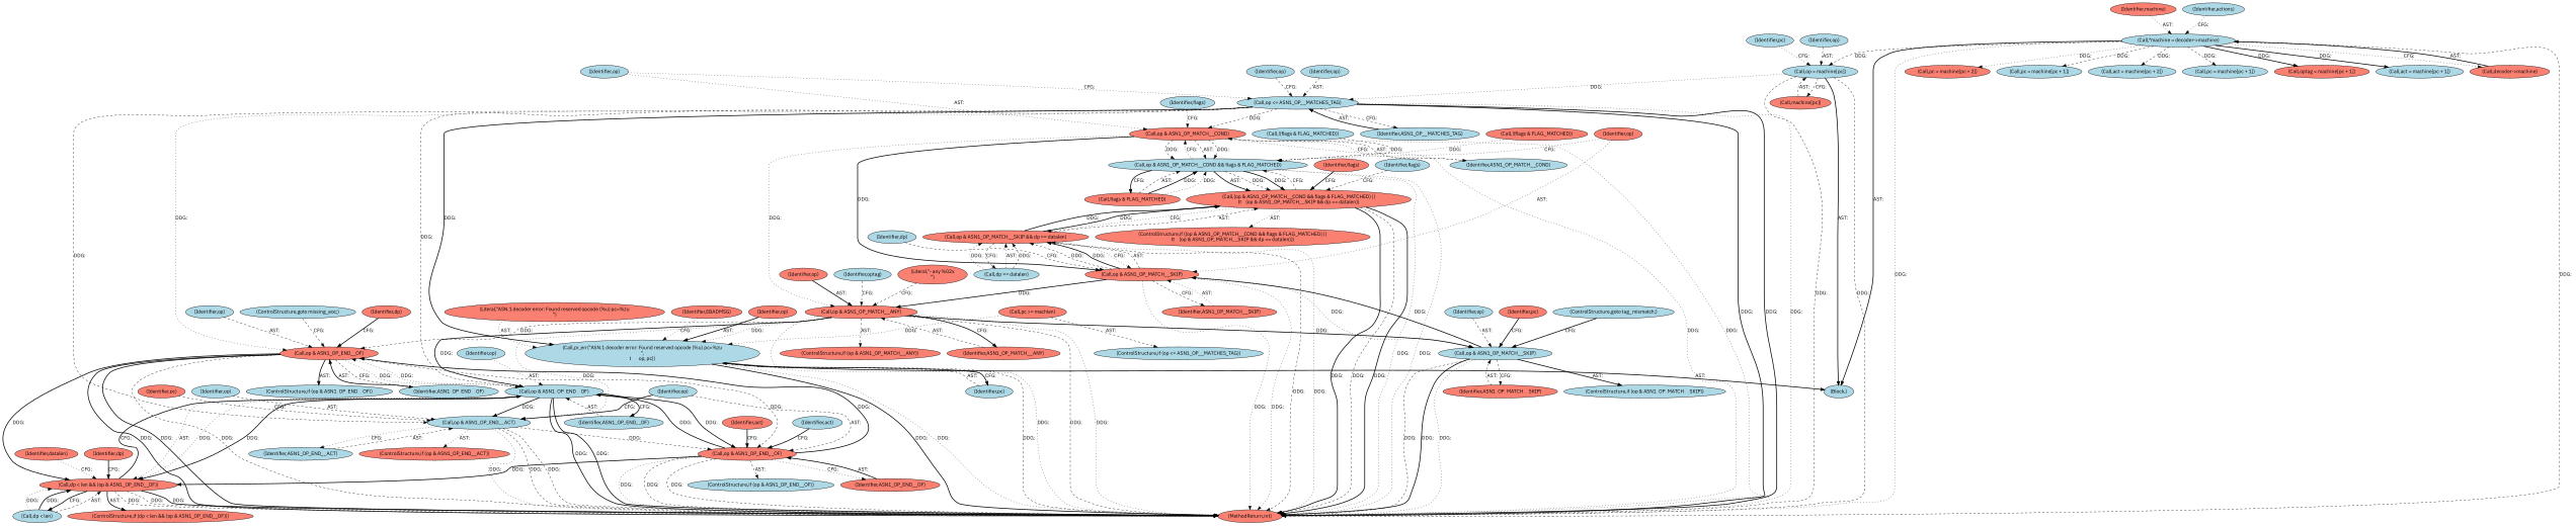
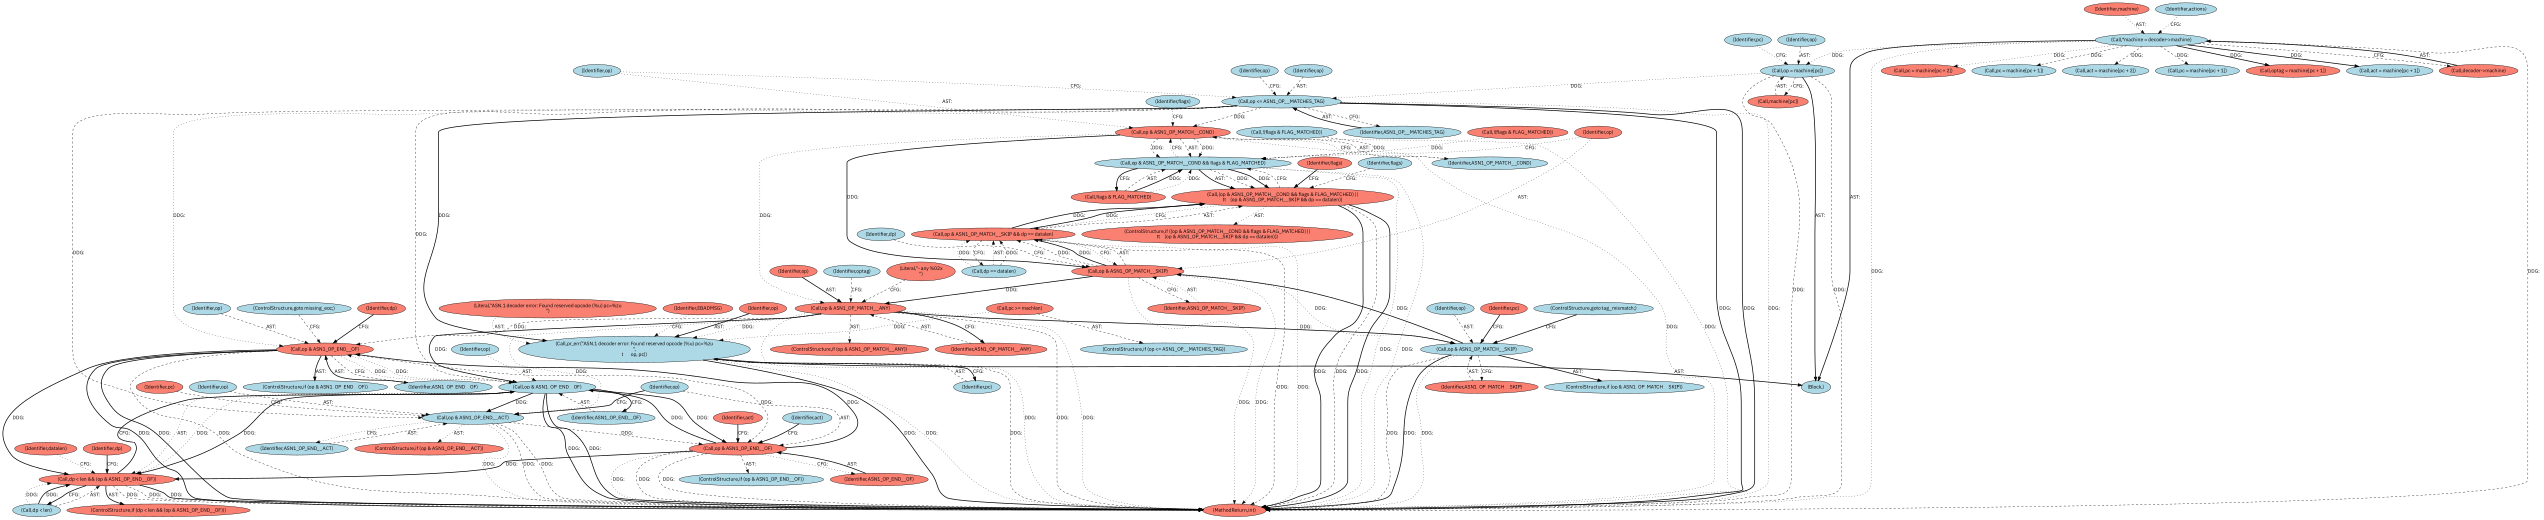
  digraph {
    fontname="IBM Plex Sans"
    node [fillcolor=lightblue fontname="IBM Plex Sans" style=filled]
    edge [fontname="IBM Plex Sans" style=dashed]
    n1 [label="(Call,op = machine[pc])"]
    n2 [label="(Call,op <= ASN1_OP__MATCHES_TAG)"]
    n3 [label="(Block,)"]
    n4 [fillcolor=salmon label="(Call,machine[pc])"]
    n5 [fillcolor=salmon label="(MethodReturn,int)"]
    n6 [fillcolor=salmon label="(Call,op & ASN1_OP_MATCH__COND)"]
    n7 [fillcolor=salmon label="(Call,op & ASN1_OP_END__OF)"]
    n8 [label="(Call,op & ASN1_OP_END__OF)"]
    n9 [label="(Call,op & ASN1_OP_END__ACT)"]
    n10 [label="(Call,pr_err(\"ASN.1 decoder error: Found reserved opcode (%u) pc=%zu\n\",\n\t       op, pc))"]
    n11 [label="(Identifier,ASN1_OP__MATCHES_TAG)"]
    n12 [label="(Call,*machine = decoder->machine)"]
    n13 [fillcolor=salmon label="(Call,pc = machine[pc + 2])"]
    n14 [label="(Call,pc = machine[pc + 1])"]
    n15 [label="(Call,act = machine[pc + 2])"]
    n16 [label="(Call,pc = machine[pc + 1])"]
    n17 [fillcolor=salmon label="(Call,optag = machine[pc + 1])"]
    n18 [label="(Call,act = machine[pc + 1])"]
    n19 [fillcolor=salmon label="(Call,decoder->machine)"]
    n20 [label="(Call,op & ASN1_OP_MATCH__COND && flags & FLAG_MATCHED)"]
    n21 [fillcolor=salmon label="(Call,op & ASN1_OP_MATCH__SKIP)"]
    n22 [fillcolor=salmon label="(Call,op & ASN1_OP_MATCH__ANY)"]
    n23 [label="(Identifier,ASN1_OP_MATCH__COND)"]
    n24 [fillcolor=salmon label="(Call,dp < len && (op & ASN1_OP_END__OF))"]
    n25 [fillcolor=salmon label="(Call,op & ASN1_OP_END__OF)"]
    n26 [label="(ControlStructure,if (op & ASN1_OP_END__OF))"]
    n27 [label="(Identifier,ASN1_OP_END__OF)"]
    n28 [label="(Identifier,ASN1_OP_END__OF)"]
    n29 [fillcolor=salmon label="(ControlStructure,if (op & ASN1_OP_END__ACT))"]
    n30 [label="(Identifier,ASN1_OP_END__ACT)"]
    n31 [label="(Identifier,pc)"]
    n32 [label="(ControlStructure,if (op <= ASN1_OP__MATCHES_TAG))"]
    n33 [fillcolor=salmon label="(Call,(op & ASN1_OP_MATCH__COND && flags & FLAG_MATCHED) ||\n\t\t    (op & ASN1_OP_MATCH__SKIP && dp == datalen))"]
    n34 [fillcolor=salmon label="(Call,flags & FLAG_MATCHED)"]
    n35 [fillcolor=salmon label="(Call,op & ASN1_OP_MATCH__SKIP && dp == datalen)"]
    n36 [label="(Call,op & ASN1_OP_MATCH__SKIP)"]
    n37 [fillcolor=salmon label="(Identifier,ASN1_OP_MATCH__SKIP)"]
    n38 [fillcolor=salmon label="(ControlStructure,if (op & ASN1_OP_MATCH__ANY))"]
    n39 [fillcolor=salmon label="(Identifier,ASN1_OP_MATCH__ANY)"]
    n40 [fillcolor=salmon label="(ControlStructure,if ((op & ASN1_OP_MATCH__COND && flags & FLAG_MATCHED) ||\n\t\t    (op & ASN1_OP_MATCH__SKIP && dp == datalen)))"]
    n41 [label="(Call,dp == datalen)"]
    n42 [label="(ControlStructure,if (op & ASN1_OP_MATCH__SKIP))"]
    n43 [fillcolor=salmon label="(Identifier,ASN1_OP_MATCH__SKIP)"]
    n44 [fillcolor=salmon label="(ControlStructure,if (dp < len && (op & ASN1_OP_END__OF)))"]
    n45 [label="(Call,dp < len)"]
    n46 [fillcolor=salmon label="(Identifier,ASN1_OP_END__OF)"]
    n47 [label="(ControlStructure,if (op & ASN1_OP_END__OF))"]
    n48 [fillcolor=salmon label="(Identifier,machine)"]
    n49 [label="(Identifier,op)"]
    n50 [label="(Identifier,op)"]
    n51 [fillcolor=salmon label="(Identifier,op)"]
    n52 [fillcolor=salmon label="(Identifier,datalen)"]
    n53 [label="(Identifier,flags)"]
    n54 [label="(Call,!(flags & FLAG_MATCHED))"]
    n55 [label="(Identifier,op)"]
    n56 [label="(Identifier,pc)"]
    n57 [fillcolor=salmon label="(Identifier,pc)"]
    n58 [label="(Identifier,flags)"]
    n59 [fillcolor=salmon label="(Call,!(flags & FLAG_MATCHED))"]
    n60 [label="(ControlStructure,goto missing_eoc;)"]
    n61 [label="(Identifier,op)"]
    n62 [label="(Identifier,actions)"]
    n63 [label="(Identifier,op)"]
    n64 [fillcolor=salmon label="(Identifier,op)"]
    n65 [fillcolor=salmon label="(Identifier,op)"]
    n66 [fillcolor=salmon label="(Call,pc >= machlen)"]
    n67 [fillcolor=salmon label="(Identifier,act)"]
    n68 [label="(Identifier,op)"]
    n69 [label="(Identifier,optag)"]
    n70 [fillcolor=salmon label="(Identifier,dp)"]
    n71 [label="(Identifier,dp)"]
    n72 [fillcolor=salmon label="(Literal,\"ASN.1 decoder error: Found reserved opcode (%u) pc=%zu\n\")"]
    n73 [fillcolor=salmon label="(Identifier,EBADMSG)"]
    n74 [fillcolor=salmon label="(Identifier,pc)"]
    n75 [label="(ControlStructure,goto tag_mismatch;)"]
    n76 [fillcolor=salmon label="(Literal,\"- any %02x\n\")"]
    n77 [fillcolor=salmon label="(Identifier,dp)"]
    n78 [label="(Identifier,op)"]
    n79 [label="(Identifier,op)"]
    n80 [fillcolor=salmon label="(Identifier,flags)"]
    n81 [label="(Identifier,op)"]
    n82 [label="(Identifier,act)"]
    n1 -> n2 [label="DDG: " style=dotted]
    n1 -> n3 [label="AST: " style=bold]
    n1 -> n4 [label="CFG: "]
    n1 -> n5 [label="DDG: "]
    n1 -> n5 [label="DDG: "]
    n2 -> n5 [label="DDG: " style=bold]
    n2 -> n5 [label="DDG: " style=bold]
    n2 -> n5 [label="DDG: " style=dotted]
    n2 -> n6 [label="DDG: "]
    n2 -> n7 [label="DDG: " style=dotted]
    n2 -> n8 [label="DDG: "]
    n2 -> n9 [label="DDG: "]
    n2 -> n10 [label="DDG: " style=bold]
    n2 -> n11 [label="CFG: "]
    n4 -> n1 [label="AST: "]
    n6 -> n5 [label="DDG: " style=dotted]
    n6 -> n5 [label="DDG: " style=dotted]
    n6 -> n20 [label="AST: "]
    n6 -> n20 [label="DDG: "]
    n6 -> n20 [label="DDG: "]
    n6 -> n21 [label="DDG: " style=bold]
    n6 -> n22 [label="DDG: " style=dotted]
    n6 -> n23 [label="CFG: " style=dotted]
    n7 -> n5 [label="DDG: " style=bold]
    n7 -> n5 [label="DDG: " style=bold]
    n7 -> n5 [label="DDG: "]
    n7 -> n8 [label="DDG: " style=dotted]
    n7 -> n24 [label="DDG: " style=bold]
    n7 -> n25 [label="DDG: "]
    n7 -> n26 [label="AST: " style=bold]
    n7 -> n27 [label="CFG: "]
    n8 -> n5 [label="DDG: " style=bold]
    n8 -> n5 [label="DDG: " style=bold]
    n8 -> n7 [label="DDG: " style=dotted]
    n8 -> n9 [label="DDG: " style=bold]
    n8 -> n24 [label="AST: " style=dotted]
    n8 -> n24 [label="DDG: " style=dotted]
    n8 -> n24 [label="DDG: " style=bold]
    n8 -> n25 [label="DDG: " style=bold]
    n8 -> n28 [label="CFG: " style=bold]
    n9 -> n5 [label="DDG: " style=dotted]
    n9 -> n5 [label="DDG: "]
    n9 -> n5 [label="DDG: "]
    n9 -> n25 [label="DDG: "]
    n9 -> n29 [label="AST: " style=dotted]
    n9 -> n30 [label="CFG: " style=dotted]
    n10 -> n3 [label="AST: " style=bold]
    n10 -> n5 [label="DDG: " style=bold]
    n10 -> n5 [label="DDG: " style=dotted]
    n10 -> n5 [label="DDG: "]
    n10 -> n31 [label="CFG: " style=bold]
    n11 -> n2 [label="AST: " style=bold]
-   n12 -> n1 [label="DDG: "]
+   n12 -> n1 [label="DDG: " style=dotted]
    n12 -> n3 [label="AST: " style=bold]
    n12 -> n5 [label="DDG: "]
    n12 -> n5 [label="DDG: " style=dotted]
    n12 -> n13 [label="DDG: " style=dotted]
    n12 -> n14 [label="DDG: "]
    n12 -> n15 [label="DDG: "]
    n12 -> n16 [label="DDG: "]
    n12 -> n17 [label="DDG: " style=bold]
    n12 -> n18 [label="DDG: " style=bold]
-   n12 -> n19 [label="CFG: " style=dotted]
+   n12 -> n19 [label="CFG: "]
    n19 -> n12 [label="AST: " style=bold]
    n20 -> n5 [label="DDG: " style=dotted]
    n20 -> n5 [label="DDG: " style=dotted]
    n20 -> n6 [label="CFG: " style=dotted]
    n20 -> n33 [label="AST: " style=bold]
    n20 -> n33 [label="DDG: "]
    n20 -> n33 [label="DDG: " style=bold]
    n20 -> n34 [label="CFG: " style=bold]
    n21 -> n5 [label="DDG: " style=dotted]
    n21 -> n5 [label="DDG: " style=dotted]
    n21 -> n22 [label="DDG: " style=bold]
    n21 -> n35 [label="AST: "]
    n21 -> n35 [label="DDG: "]
    n21 -> n35 [label="DDG: " style=bold]
    n21 -> n36 [label="DDG: " style=dotted]
    n21 -> n37 [label="CFG: "]
    n22 -> n5 [label="DDG: " style=dotted]
    n22 -> n5 [label="DDG: "]
    n22 -> n5 [label="DDG: " style=dotted]
    n22 -> n7 [label="DDG: "]
    n22 -> n8 [label="DDG: " style=bold]
    n22 -> n9 [label="DDG: " style=dotted]
    n22 -> n10 [label="DDG: " style=dotted]
    n22 -> n36 [label="DDG: " style=bold]
    n22 -> n38 [label="AST: "]
    n22 -> n39 [label="CFG: " style=bold]
    n23 -> n6 [label="AST: "]
    n24 -> n5 [label="DDG: "]
    n24 -> n5 [label="DDG: " style=bold]
    n24 -> n5 [label="DDG: "]
    n24 -> n8 [label="CFG: " style=bold]
    n24 -> n44 [label="AST: " style=bold]
    n24 -> n45 [label="CFG: " style=bold]
    n25 -> n5 [label="DDG: " style=dotted]
    n25 -> n5 [label="DDG: "]
    n25 -> n5 [label="DDG: "]
    n25 -> n7 [label="DDG: " style=bold]
    n25 -> n8 [label="DDG: " style=bold]
    n25 -> n24 [label="DDG: " style=bold]
    n25 -> n46 [label="CFG: " style=dotted]
    n25 -> n47 [label="AST: "]
    n27 -> n7 [label="AST: " style=bold]
    n28 -> n8 [label="AST: "]
    n30 -> n9 [label="AST: "]
    n31 -> n10 [label="AST: "]
    n33 -> n5 [label="DDG: " style=bold]
    n33 -> n5 [label="DDG: "]
    n33 -> n5 [label="DDG: " style=bold]
    n33 -> n20 [label="CFG: "]
    n33 -> n35 [label="CFG: " style=dotted]
    n33 -> n40 [label="AST: " style=dotted]
    n34 -> n20 [label="AST: "]
    n34 -> n20 [label="DDG: " style=bold]
    n34 -> n20 [label="DDG: " style=dotted]
    n35 -> n5 [label="DDG: "]
    n35 -> n5 [label="DDG: " style=dotted]
    n35 -> n21 [label="CFG: " style=dotted]
    n35 -> n33 [label="AST: "]
    n35 -> n33 [label="DDG: " style=bold]
    n35 -> n33 [label="DDG: " style=bold]
    n35 -> n41 [label="CFG: "]
    n36 -> n5 [label="DDG: " style=dotted]
    n36 -> n5 [label="DDG: "]
    n36 -> n5 [label="DDG: " style=bold]
    n36 -> n21 [label="DDG: " style=bold]
    n36 -> n42 [label="AST: " style=bold]
    n36 -> n43 [label="CFG: "]
    n37 -> n21 [label="AST: " style=dotted]
    n39 -> n22 [label="AST: "]
    n41 -> n35 [label="AST: " style=dotted]
    n41 -> n35 [label="DDG: "]
    n41 -> n35 [label="DDG: " style=dotted]
    n43 -> n36 [label="AST: "]
    n45 -> n24 [label="AST: "]
    n45 -> n24 [label="DDG: " style=dotted]
    n45 -> n24 [label="DDG: " style=bold]
    n46 -> n25 [label="AST: " style=bold]
    n48 -> n12 [label="AST: " style=dotted]
    n49 -> n2 [label="CFG: "]
    n50 -> n36 [label="AST: "]
    n51 -> n10 [label="AST: " style=bold]
    n52 -> n24 [label="CFG: " style=dotted]
    n53 -> n33 [label="CFG: "]
    n54 -> n20 [label="DDG: "]
    n55 -> n9 [label="AST: "]
    n56 -> n1 [label="CFG: " style=dotted]
    n57 -> n36 [label="CFG: " style=bold]
    n58 -> n6 [label="CFG: " style=dotted]
    n59 -> n20 [label="DDG: " style=dotted]
    n60 -> n7 [label="CFG: "]
    n61 -> n8 [label="AST: " style=dotted]
    n62 -> n12 [label="CFG: " style=dotted]
    n63 -> n2 [label="CFG: " style=dotted]
    n63 -> n6 [label="AST: " style=dotted]
    n64 -> n20 [label="CFG: " style=dotted]
    n64 -> n21 [label="AST: " style=dotted]
    n65 -> n22 [label="AST: " style=bold]
    n66 -> n10 [label="DDG: " style=dotted]
    n66 -> n32 [label="AST: "]
    n67 -> n25 [label="CFG: " style=bold]
    n68 -> n1 [label="AST: "]
    n69 -> n22 [label="CFG: "]
    n70 -> n7 [label="CFG: " style=bold]
    n71 -> n21 [label="CFG: "]
    n72 -> n10 [label="AST: " style=dotted]
    n73 -> n10 [label="CFG: " style=dotted]
    n74 -> n9 [label="CFG: "]
    n75 -> n36 [label="CFG: " style=bold]
    n76 -> n22 [label="CFG: "]
    n77 -> n24 [label="CFG: " style=bold]
    n78 -> n7 [label="AST: "]
    n79 -> n2 [label="AST: "]
    n80 -> n33 [label="CFG: " style=bold]
    n81 -> n9 [label="CFG: " style=bold]
    n81 -> n25 [label="AST: "]
    n82 -> n25 [label="CFG: " style=bold]
  }
